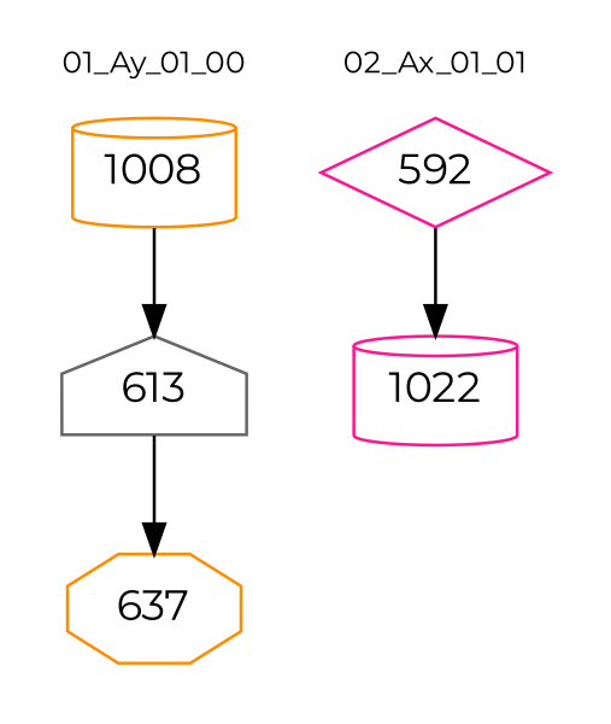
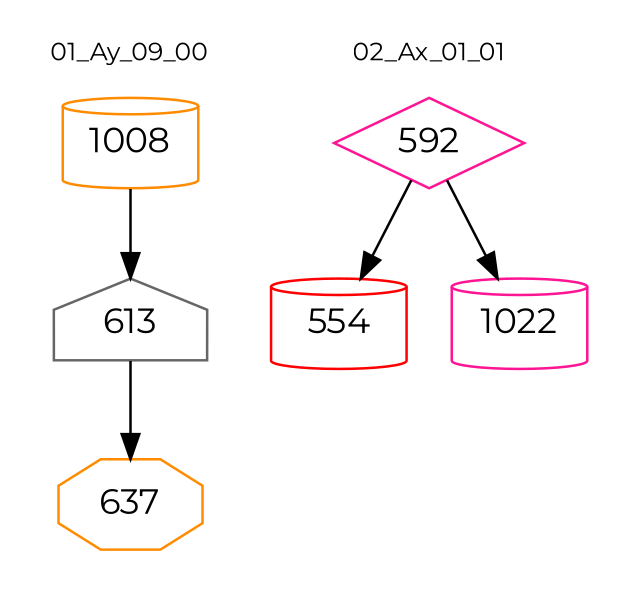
  digraph {
    fontname=Montserrat
    node [color=darkorange fontname=Montserrat shape=cylinder]
    edge [color=black fontname=Montserrat]
    n1 [color=gray40 label=613 shape=house]
    n2 [label=637 shape=octagon]
    n3 [label=1008]
    n4 [color=deeppink label=592 shape=diamond]
+   n5 [color=red label=554]
    n6 [color=deeppink label=1022]
    subgraph cluster_1 {
      color=white
      fontsize=10
-     label="01_Ay_01_00"
+     label="01_Ay_09_00"
      n1
      n2
      n3
    }
    subgraph cluster_2 {
      color=white
      fontsize=10
      label="02_Ax_01_01"
      n4
+     n5
      n6
    }
    n1 -> n2
    n3 -> n1
+   n4 -> n5
    n4 -> n6
  }
